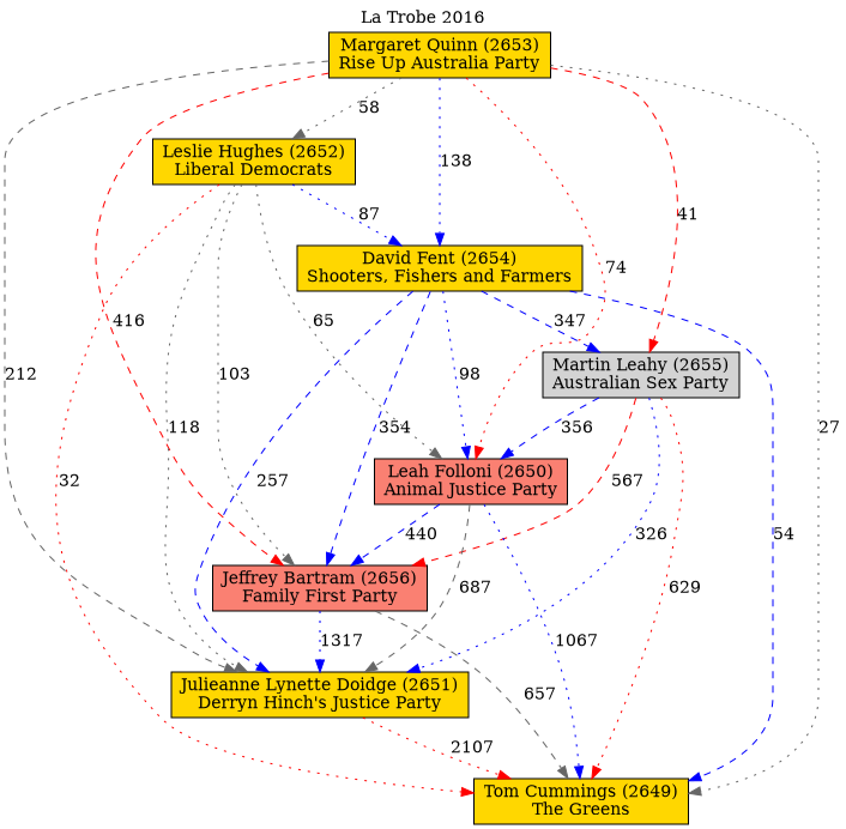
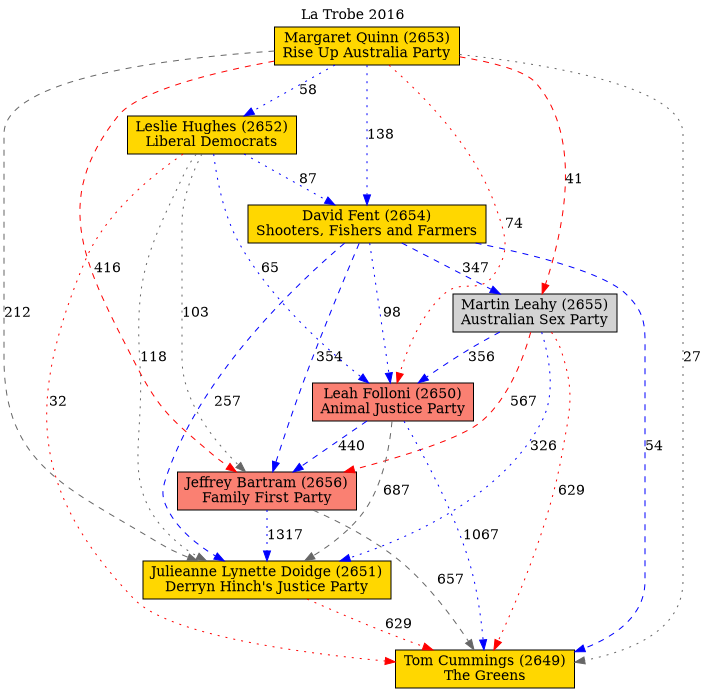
  digraph {
    label="La Trobe 2016"
    labelloc=t
    mclimit=10
    node [fillcolor=gold shape=box style=filled]
    edge [color=blue style=dotted]
    n1 [fillcolor=lightgrey label="Martin Leahy (2655)\nAustralian Sex Party"]
    n2 [fillcolor=salmon label="Jeffrey Bartram (2656)\nFamily First Party"]
    n3 [fillcolor=salmon label="Leah Folloni (2650)\nAnimal Justice Party"]
    n4 [label="Julieanne Lynette Doidge (2651)\nDerryn Hinch's Justice Party"]
    n5 [label="Tom Cummings (2649)\nThe Greens"]
    n6 [label="Margaret Quinn (2653)\nRise Up Australia Party"]
    n7 [label="David Fent (2654)\nShooters, Fishers and Farmers"]
    n8 [label="Leslie Hughes (2652)\nLiberal Democrats"]
    n1 -> n2 [color=red label=567 style=dashed]
    n1 -> n3 [label=356 style=dashed]
    n1 -> n4 [label=326]
    n1 -> n5 [color=red label=629]
    n2 -> n4 [label=1317]
    n2 -> n5 [color=gray40 label=657 style=dashed]
    n3 -> n2 [label=440 style=dashed]
    n3 -> n4 [color=gray40 label=687 style=dashed]
    n3 -> n5 [label=1067]
-   n4 -> n5 [color=red label=2107]
+   n4 -> n5 [color=red label=629]
    n6 -> n1 [color=red label=41 style=dashed]
    n6 -> n2 [color=red label=416 style=dashed]
    n6 -> n3 [color=red label=74]
    n6 -> n4 [color=gray40 label=212 style=dashed]
    n6 -> n5 [color=gray40 label=27]
    n6 -> n7 [label=138]
-   n6 -> n8 [color=gray40 label=58]
+   n6 -> n8 [label=58]
    n7 -> n1 [label=347 style=dashed]
    n7 -> n2 [label=354 style=dashed]
    n7 -> n3 [label=98]
    n7 -> n4 [label=257 style=dashed]
    n7 -> n5 [label=54 style=dashed]
    n8 -> n2 [color=gray40 label=103]
-   n8 -> n3 [color=gray40 label=65]
+   n8 -> n3 [label=65]
    n8 -> n4 [color=gray40 label=118]
    n8 -> n5 [color=red label=32]
    n8 -> n7 [label=87]
  }
